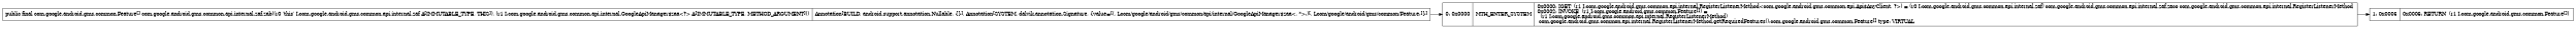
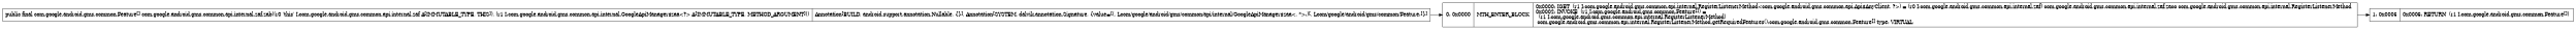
  digraph {
    rankdir=LR
    node [shape=record]
-   n1 [label="{0\:\ 0x0000|MTH_ENTER_SYSTEM\l|0x0000: IGET  (r1 I:com.google.android.gms.common.api.internal.RegisterListenerMethod\<com.google.android.gms.common.api.Api$AnyClient, ?\>) = (r0 I:com.google.android.gms.common.api.internal.zaf) com.google.android.gms.common.api.internal.zaf.zaco com.google.android.gms.common.api.internal.RegisterListenerMethod \l0x0002: INVOKE  (r1 I:com.google.android.gms.common.Feature[]) = \l  (r1 I:com.google.android.gms.common.api.internal.RegisterListenerMethod)\l com.google.android.gms.common.api.internal.RegisterListenerMethod.getRequiredFeatures():com.google.android.gms.common.Feature[] type: VIRTUAL \l}"]
+   n1 [label="{0\:\ 0x0000|MTH_ENTER_BLOCK\l|0x0000: IGET  (r1 I:com.google.android.gms.common.api.internal.RegisterListenerMethod\<com.google.android.gms.common.api.Api$AnyClient, ?\>) = (r0 I:com.google.android.gms.common.api.internal.zaf) com.google.android.gms.common.api.internal.zaf.zaco com.google.android.gms.common.api.internal.RegisterListenerMethod \l0x0002: INVOKE  (r1 I:com.google.android.gms.common.Feature[]) = \l  (r1 I:com.google.android.gms.common.api.internal.RegisterListenerMethod)\l com.google.android.gms.common.api.internal.RegisterListenerMethod.getRequiredFeatures():com.google.android.gms.common.Feature[] type: VIRTUAL \l}"]
    n2 [label="{1\:\ 0x0006|0x0006: RETURN  (r1 I:com.google.android.gms.common.Feature[]) \l}"]
    n3 [label="{public final com.google.android.gms.common.Feature[] com.google.android.gms.common.api.internal.zaf.zab((r0 'this' I:com.google.android.gms.common.api.internal.zaf A[IMMUTABLE_TYPE, THIS]), (r1 I:com.google.android.gms.common.api.internal.GoogleApiManager$zaa\<?\> A[IMMUTABLE_TYPE, METHOD_ARGUMENT]))  | Annotation[BUILD, android.support.annotation.Nullable, \{\}], Annotation[SYSTEM, dalvik.annotation.Signature, \{value=[(, Lcom\/google\/android\/gms\/common\/api\/internal\/GoogleApiManager$zaa\<, *\>;)[, Lcom\/google\/android\/gms\/common\/Feature;]\}]\l}"]
    n1 -> n2
    n3 -> n1
  }
